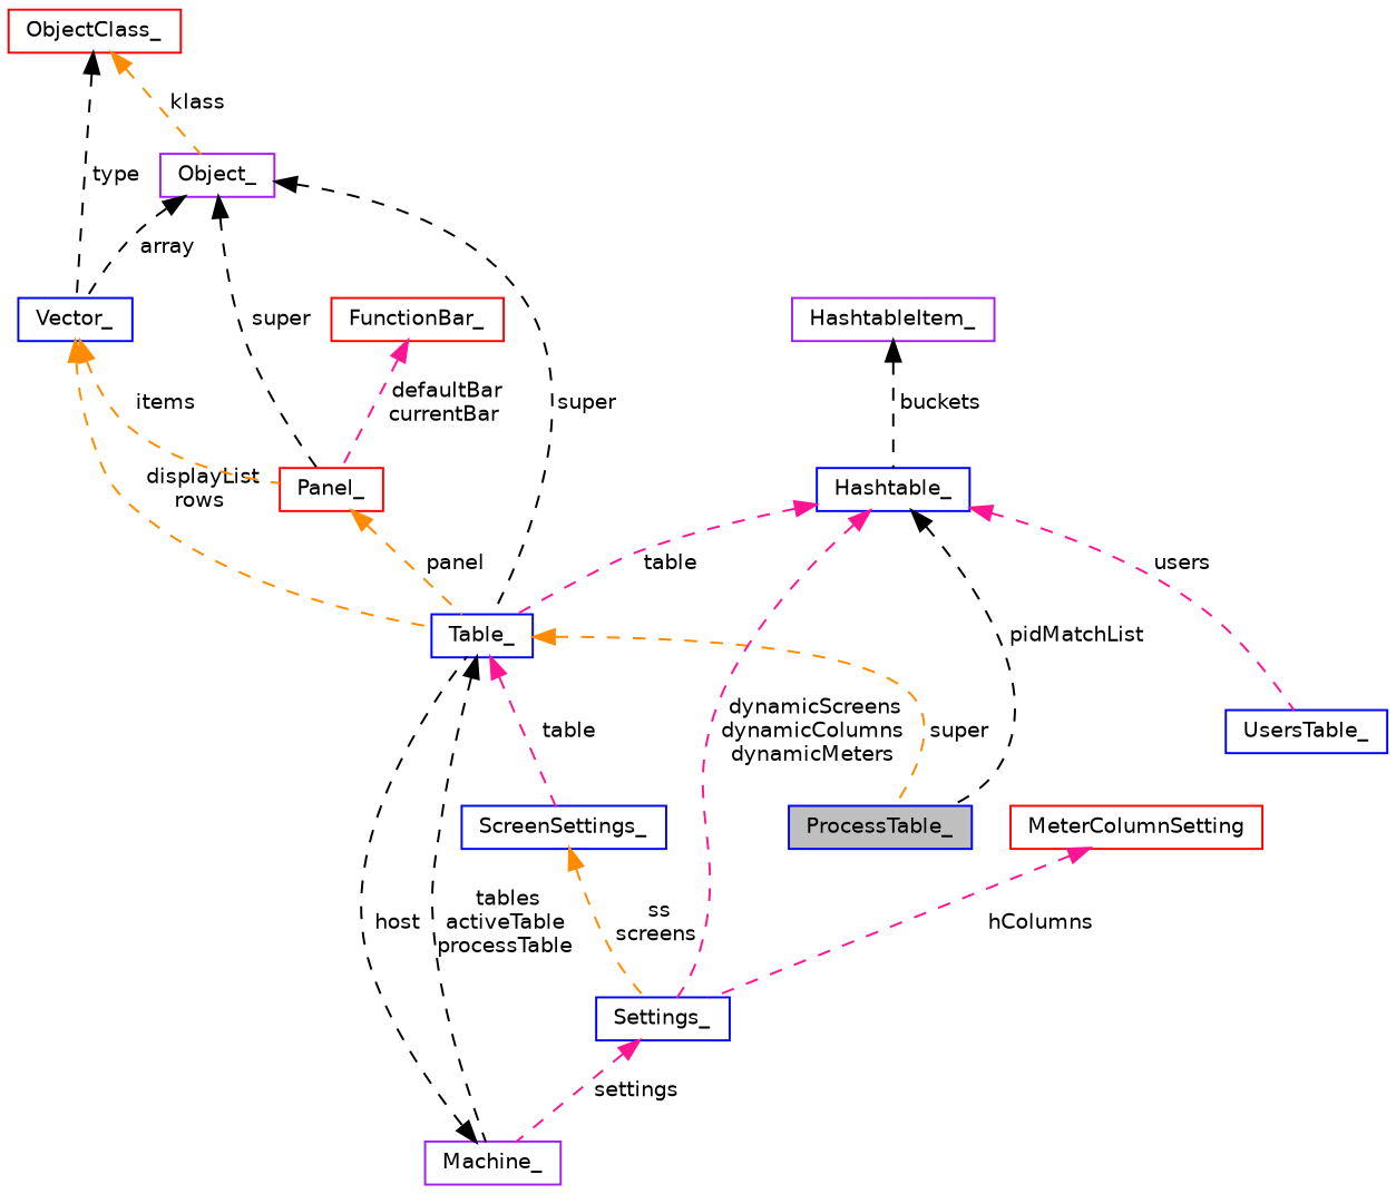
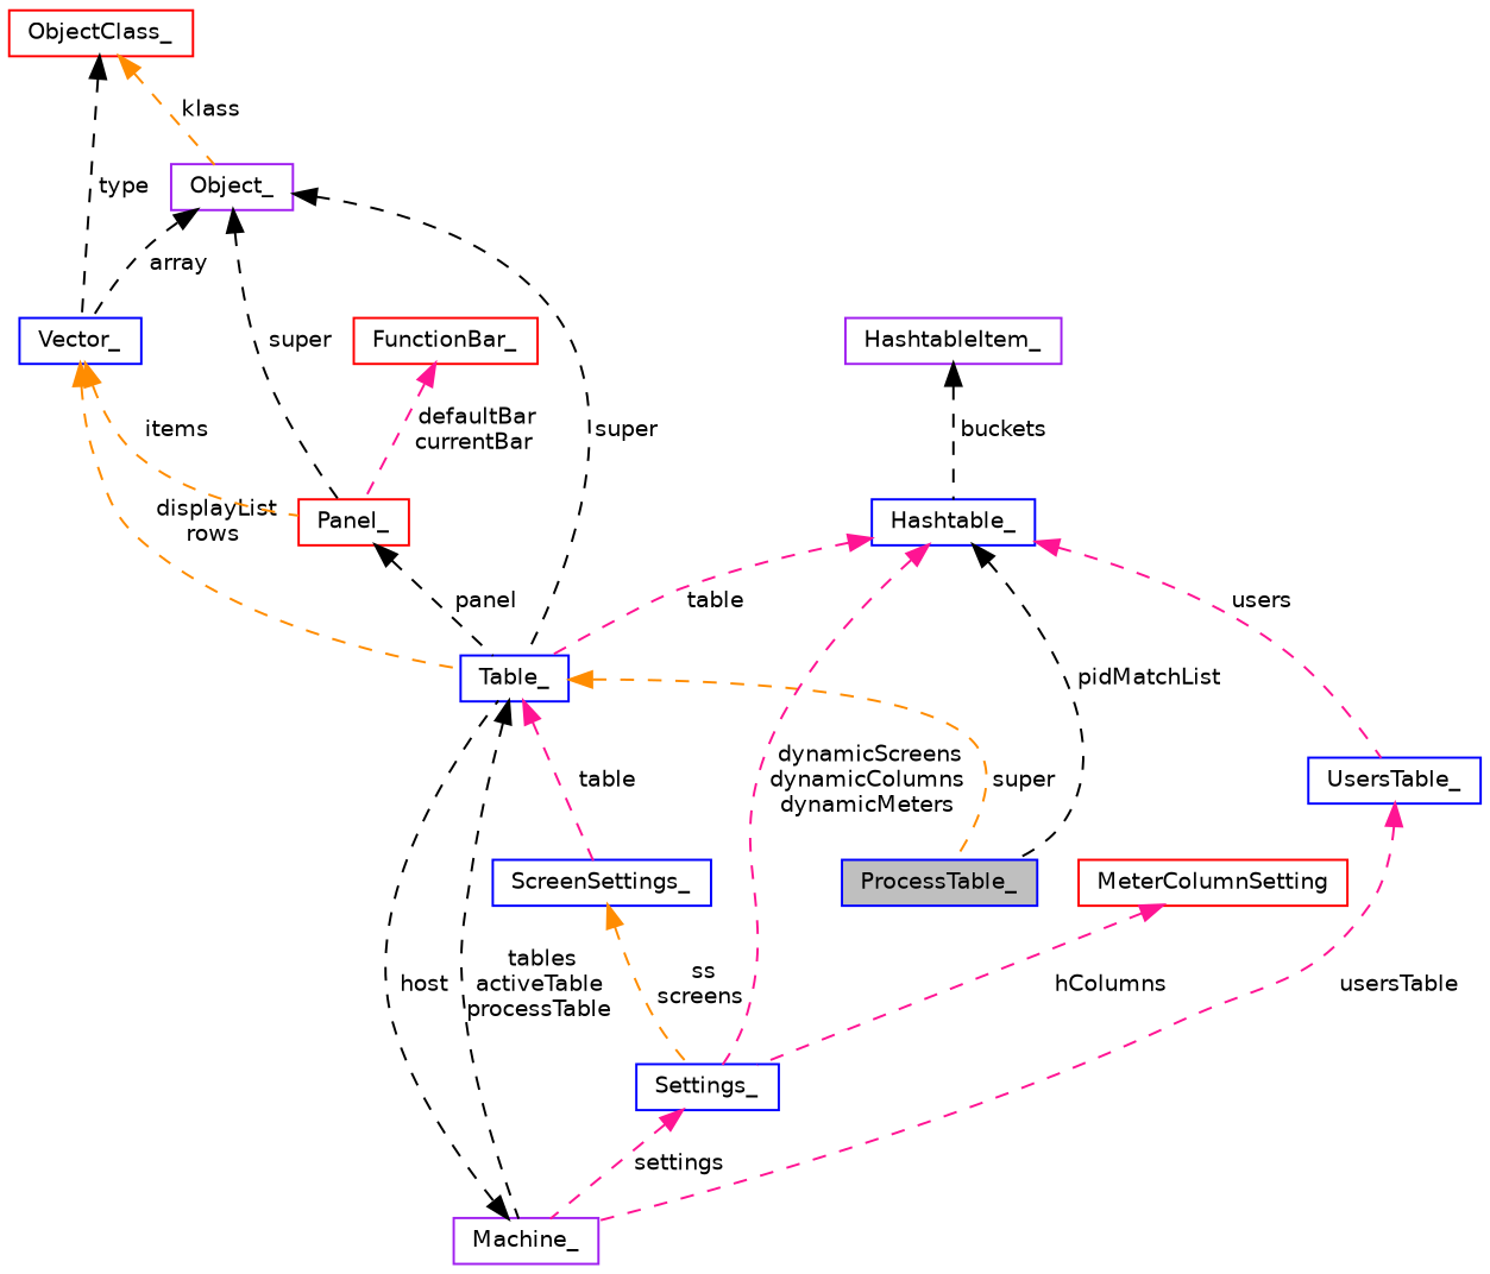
  digraph {
    node [color=blue fillcolor=white fontname=Helvetica fontsize=10 shape=record style=filled]
    edge [color=black dir=back fontname=Helvetica fontsize=10 labelfontname=Helvetica labelfontsize=10 style=dashed]
    n1 [fillcolor=grey75 fontcolor=black height=0.2 label=ProcessTable_ width=0.4]
    n2 [height=0.2 label=Table_ width=0.4]
    n3 [color=purple height=0.2 label=Machine_ width=0.4]
    n4 [height=0.2 label=ScreenSettings_ width=0.4]
    n5 [height=0.2 label=Settings_ width=0.4]
    n6 [height=0.2 label=Vector_ width=0.4]
    n7 [color=red height=0.2 label=Panel_ width=0.4]
    n8 [color=red height=0.2 label=ObjectClass_ width=0.4]
    n9 [color=purple height=0.2 label=Object_ width=0.4]
    n10 [height=0.2 label=Hashtable_ width=0.4]
    n11 [height=0.2 label=UsersTable_ width=0.4]
    n12 [color=purple height=0.2 label=HashtableItem_ width=0.4]
    n13 [color=red height=0.2 label=MeterColumnSetting width=0.4]
    n14 [color=red height=0.2 label=FunctionBar_ width=0.4]
    n2 -> n1 [color=darkorange label=" super"]
    n2 -> n3 [label=" tables\nactiveTable\nprocessTable"]
    n2 -> n4 [color=deeppink label=" table"]
    n3 -> n2 [label=" host"]
    n4 -> n5 [color=darkorange label=" ss\nscreens"]
    n5 -> n3 [color=deeppink label=" settings"]
    n6 -> n2 [color=darkorange label=" displayList\nrows"]
    n6 -> n7 [color=darkorange label=" items"]
-   n7 -> n2 [color=darkorange label=" panel"]
+   n7 -> n2 [label=" panel"]
    n8 -> n6 [label=" type"]
    n8 -> n9 [color=darkorange label=" klass"]
    n9 -> n2 [label=" super"]
    n9 -> n6 [label=" array"]
    n9 -> n7 [label=" super"]
    n10 -> n1 [label=" pidMatchList"]
    n10 -> n2 [color=deeppink label=" table"]
    n10 -> n5 [color=deeppink label=" dynamicScreens\ndynamicColumns\ndynamicMeters"]
    n10 -> n11 [color=deeppink label=" users"]
+   n11 -> n3 [color=deeppink label=" usersTable"]
    n12 -> n10 [label=" buckets"]
    n13 -> n5 [color=deeppink label=" hColumns"]
    n14 -> n7 [color=deeppink label=" defaultBar\ncurrentBar"]
  }
